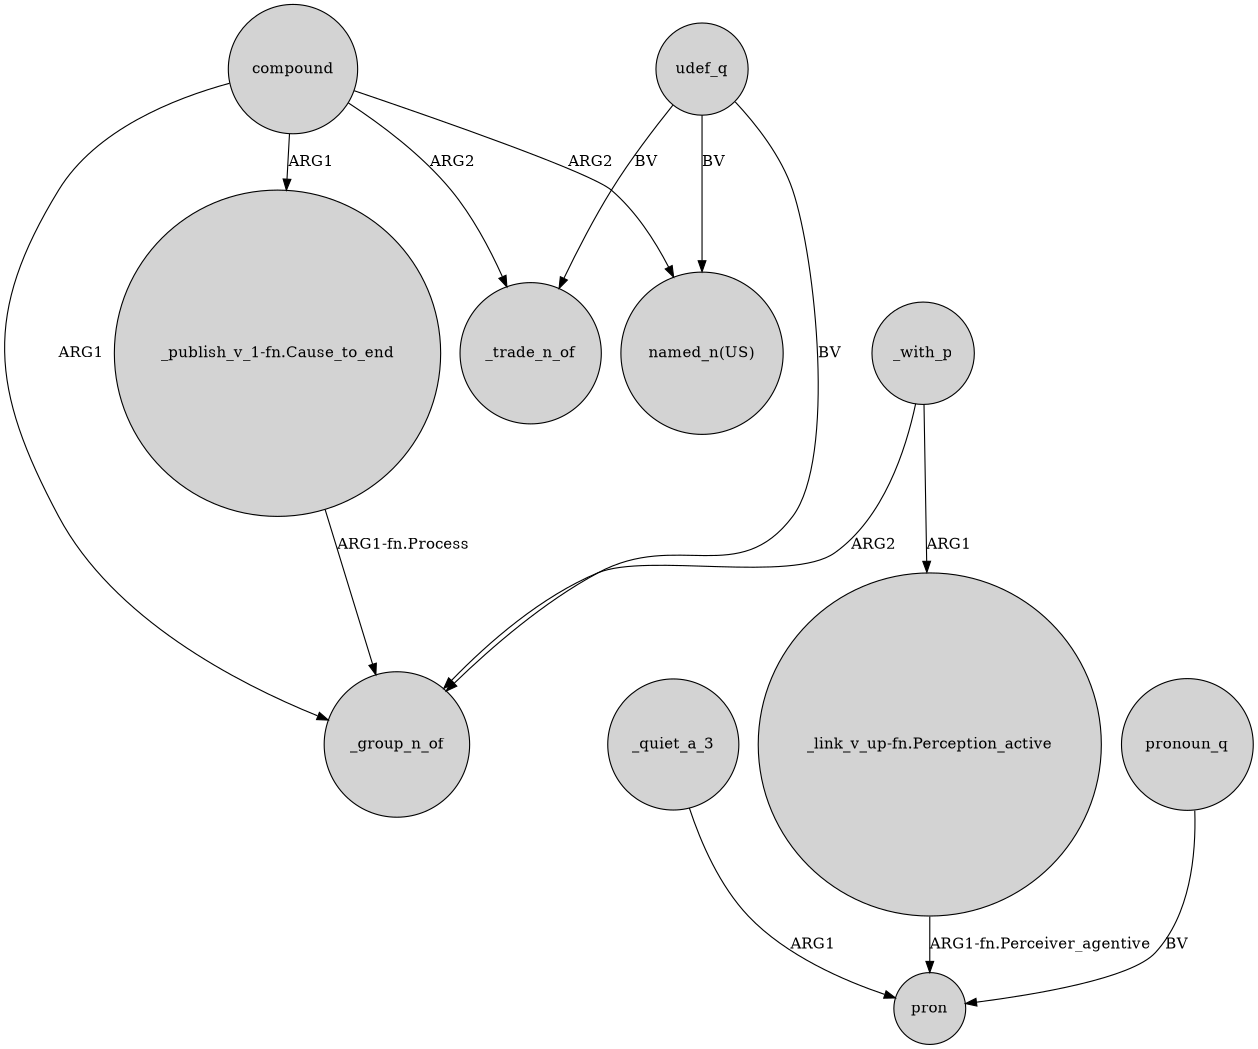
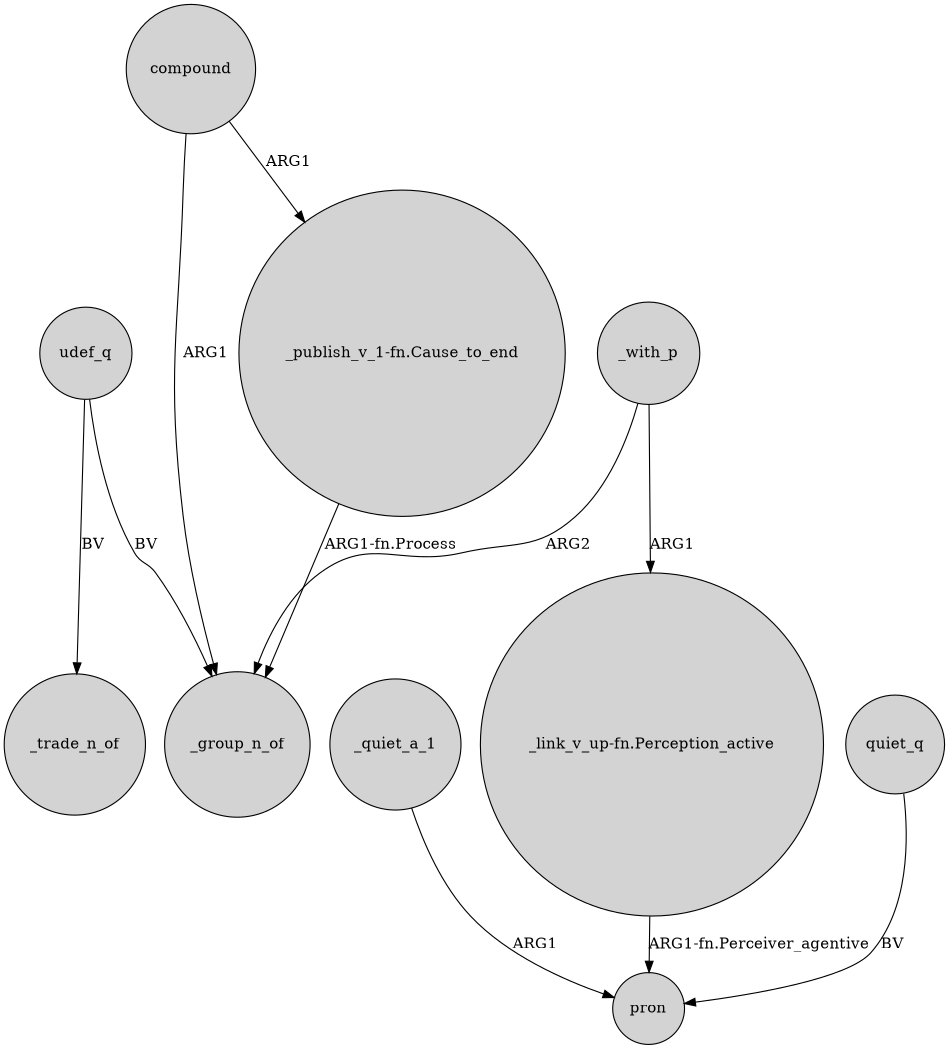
  digraph {
    node [shape=circle style=filled]
    compound
    _trade_n_of
    "_publish_v_1-fn.Cause_to_end"
    _group_n_of
-   "named_n(US)"
-   _quiet_a_1 [label=_quiet_a_3]
+   _quiet_a_1
    pron
    "_link_v_up-fn.Perception_active"
    udef_q
-   pronoun_q
+   pronoun_q [label=quiet_q]
    _with_p
-   compound -> _trade_n_of [label=ARG2]
    compound -> "_publish_v_1-fn.Cause_to_end" [label=ARG1]
    compound -> _group_n_of [label=ARG1]
-   compound -> "named_n(US)" [label=ARG2]
    "_publish_v_1-fn.Cause_to_end" -> _group_n_of [label="ARG1-fn.Process"]
    _quiet_a_1 -> pron [label=ARG1]
    "_link_v_up-fn.Perception_active" -> pron [label="ARG1-fn.Perceiver_agentive"]
    udef_q -> _trade_n_of [label=BV]
    udef_q -> _group_n_of [label=BV]
-   udef_q -> "named_n(US)" [label=BV]
    pronoun_q -> pron [label=BV]
    _with_p -> _group_n_of [label=ARG2]
    _with_p -> "_link_v_up-fn.Perception_active" [label=ARG1]
  }
